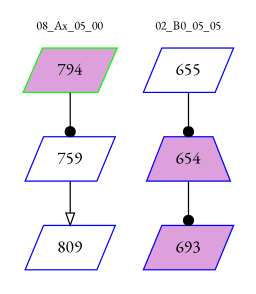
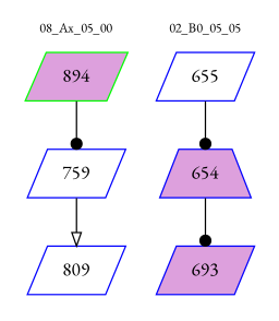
  digraph {
    fontname="EB Garamond"
    node [color=blue fillcolor=plum fontname="EB Garamond" shape=parallelogram style=filled]
    edge [arrowhead=dot color=black fontname="EB Garamond"]
-   n1 [color=green label=794]
+   n1 [color=green label=894]
    n2 [fillcolor=white label=759]
    n3 [fillcolor=white label=809]
    n4 [fillcolor=white label=655]
    n5 [label=654 shape=trapezium]
    n6 [label=693]
    subgraph cluster_1 {
      color=white
      fontsize=10
      label="08_Ax_05_00"
      n1
      n2
      n3
    }
    subgraph cluster_2 {
      color=white
      fontsize=10
      label="02_B0_05_05"
      n4
      n5
      n6
    }
    n1 -> n2
    n2 -> n3 [arrowhead=onormal]
    n4 -> n5
    n5 -> n6
  }
